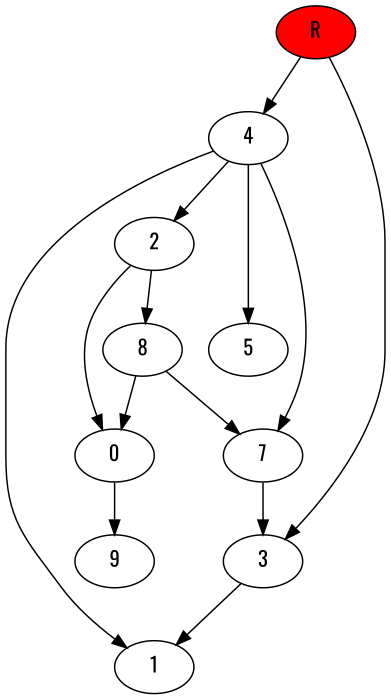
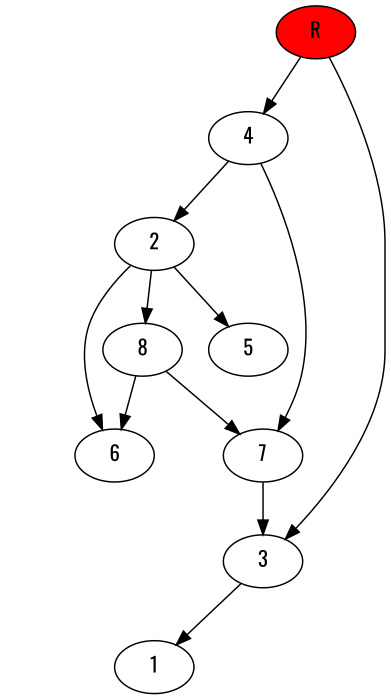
  digraph {
    fontname=Oswald
    node [fontname=Oswald]
    edge [fontname=Oswald]
-   6 [label=0]
-   9
+   6
    2
    8
    7
    3
    1
    4
    5
    R [fillcolor="#ff0000" style=filled]
-   6 -> 9
    2 -> 6
    2 -> 8
    8 -> 6
    8 -> 7
    7 -> 3
    3 -> 1
    4 -> 2
    4 -> 7
-   4 -> 1
-   4 -> 5
+   2 -> 5
    R -> 3
    R -> 4
  }
